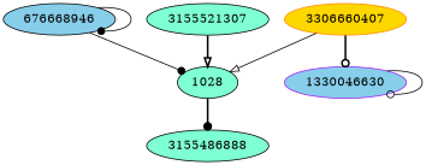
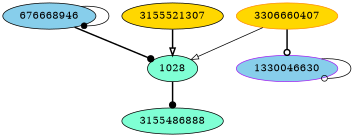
  digraph {
    fontname="DejaVu Serif"
    node [color=black fillcolor=aquamarine fontname="DejaVu Serif" style=filled]
    edge [arrowhead=dot fontname="DejaVu Serif" style=bold]
    1028
    3155486888
    1330046630 [color=purple fillcolor=skyblue]
    676668946 [fillcolor=skyblue]
    3306660407 [color=darkorange fillcolor=gold]
-   3155521307
+   3155521307 [fillcolor=gold]
    1028 -> 3155486888
    1330046630 -> 1330046630 [arrowhead=odot style=solid]
-   676668946 -> 1028 [style=solid]
+   676668946 -> 1028
    676668946 -> 676668946 [style=solid]
    3306660407 -> 1028 [arrowhead=onormal style=solid]
    3306660407 -> 1330046630 [arrowhead=odot]
    3155521307 -> 1028 [arrowhead=onormal]
  }
